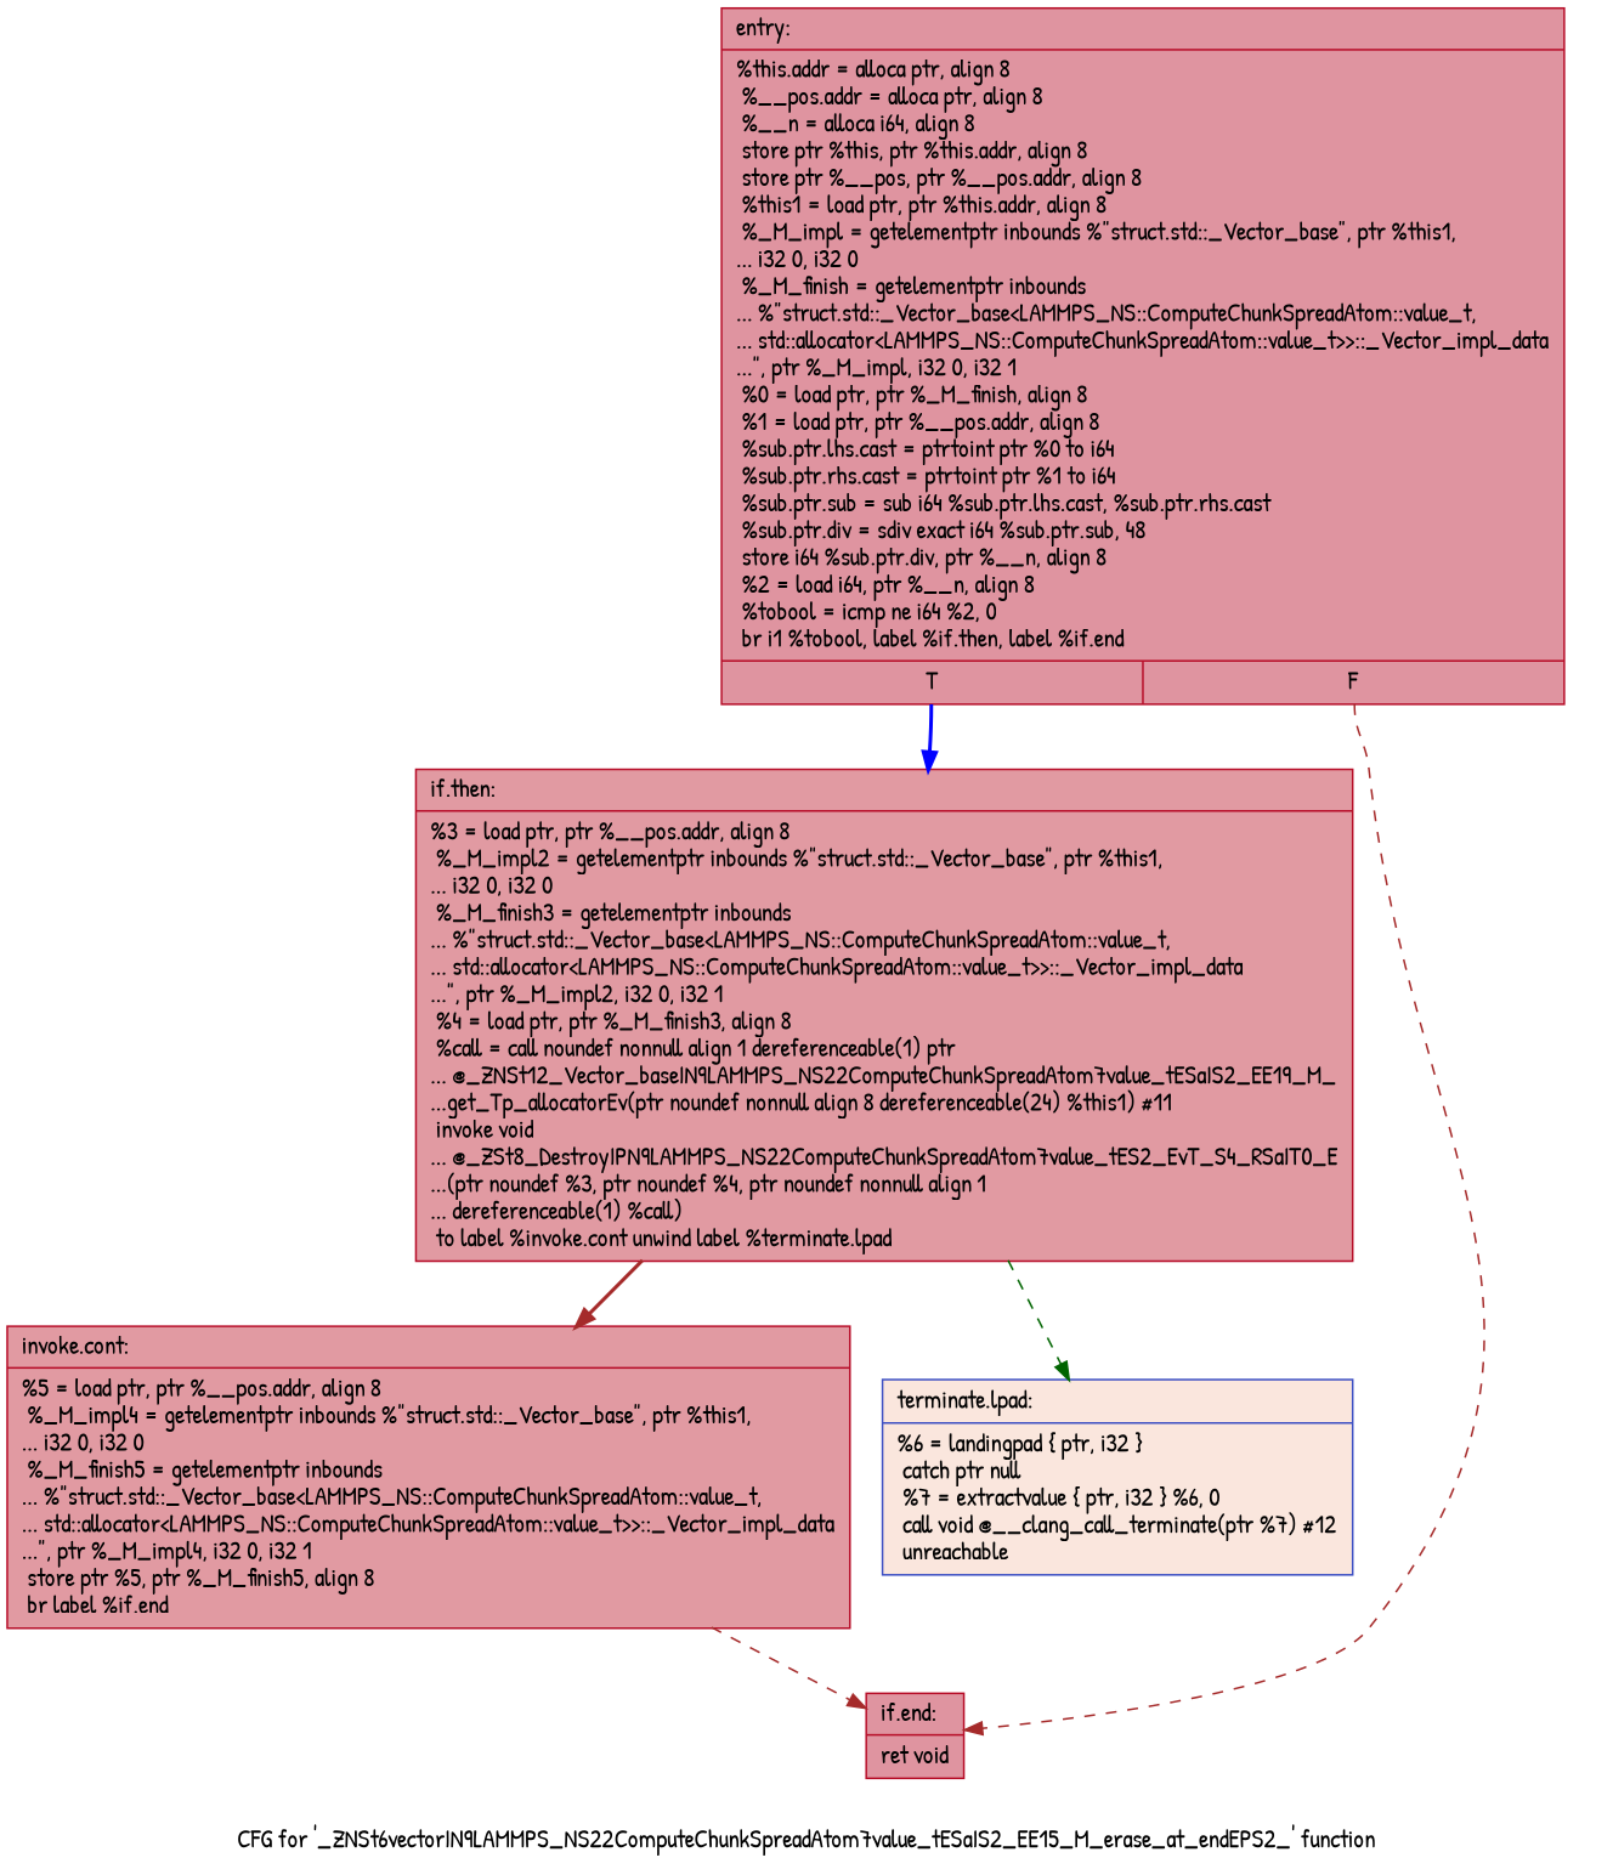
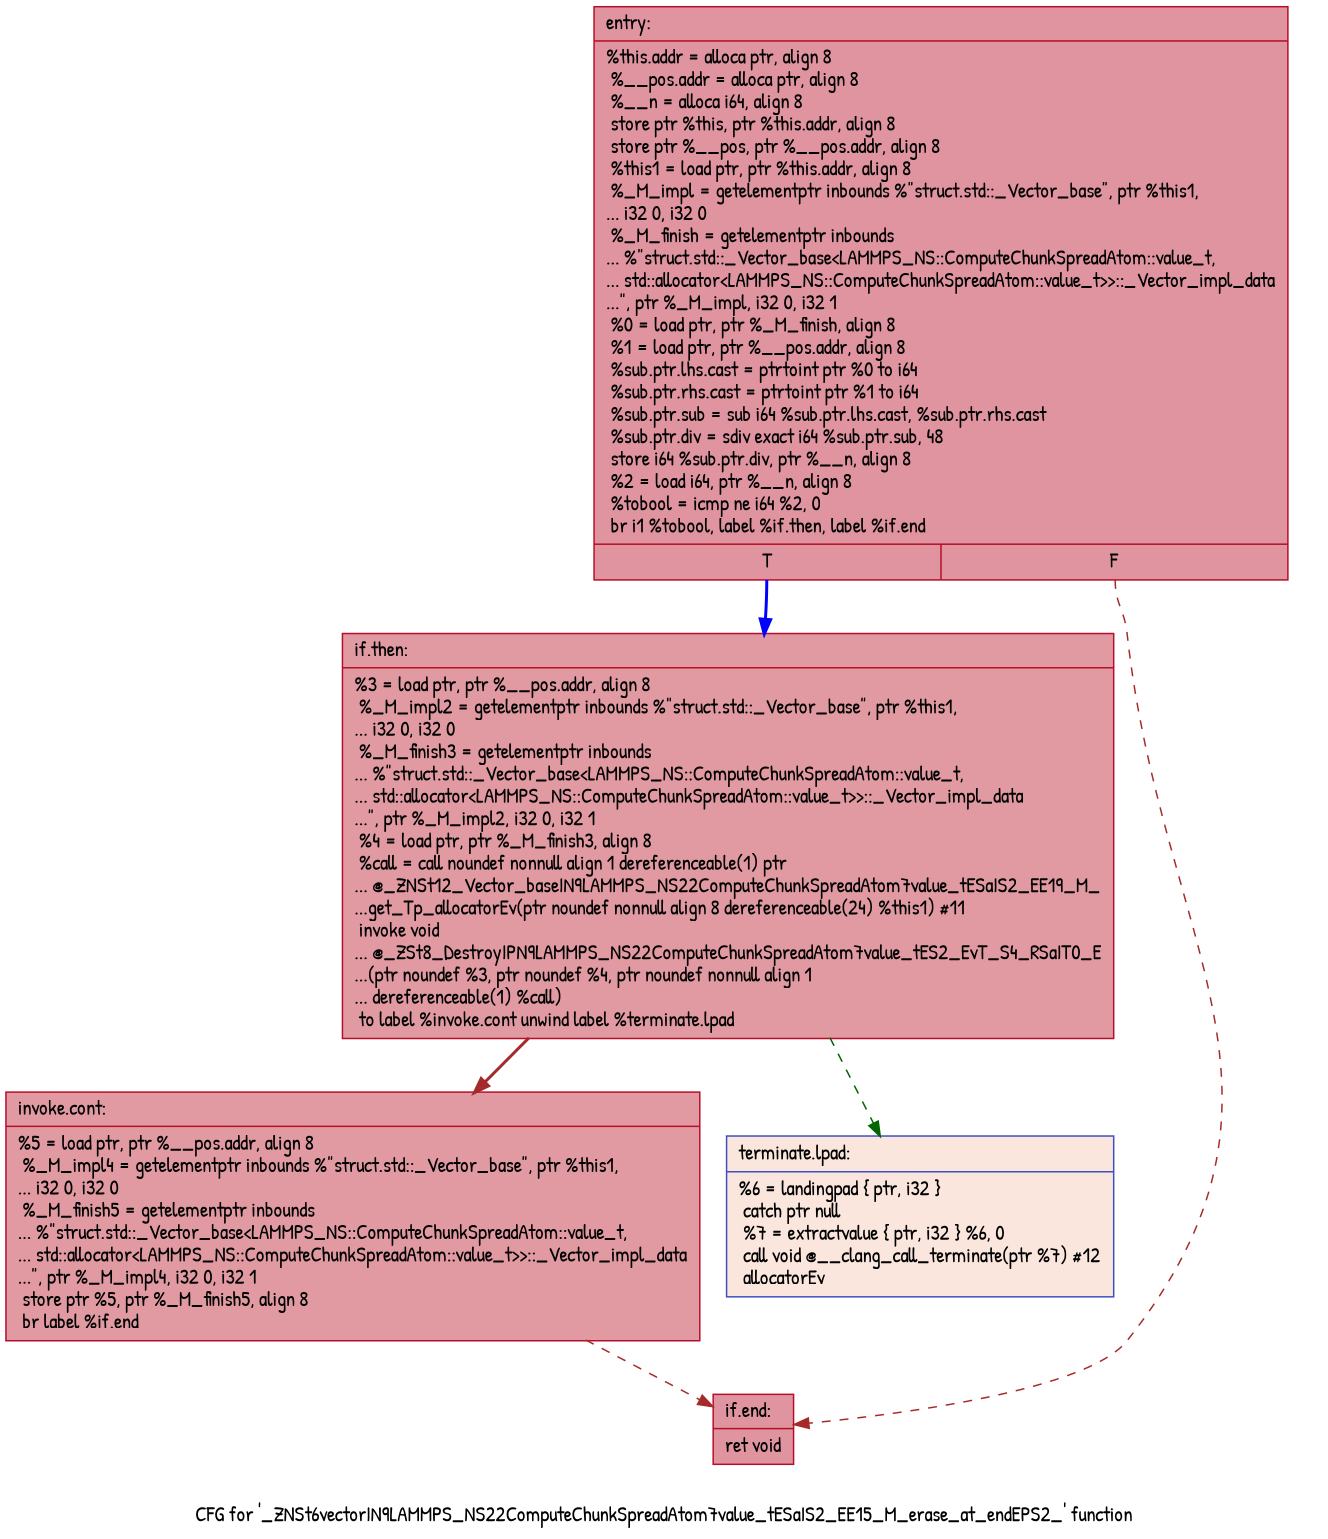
  digraph {
    label="CFG for '_ZNSt6vectorIN9LAMMPS_NS22ComputeChunkSpreadAtom7value_tESaIS2_EE15_M_erase_at_endEPS2_' function"
    fontname="Patrick Hand"
    node [color="#b70d28ff" fillcolor="#b70d2870" fontname="Patrick Hand" shape=record style=filled]
    edge [color=brown style=dashed fontname="Patrick Hand"]
    n1 [label="{entry:\l|  %this.addr = alloca ptr, align 8\l  %__pos.addr = alloca ptr, align 8\l  %__n = alloca i64, align 8\l  store ptr %this, ptr %this.addr, align 8\l  store ptr %__pos, ptr %__pos.addr, align 8\l  %this1 = load ptr, ptr %this.addr, align 8\l  %_M_impl = getelementptr inbounds %\"struct.std::_Vector_base\", ptr %this1,\l... i32 0, i32 0\l  %_M_finish = getelementptr inbounds\l... %\"struct.std::_Vector_base\<LAMMPS_NS::ComputeChunkSpreadAtom::value_t,\l... std::allocator\<LAMMPS_NS::ComputeChunkSpreadAtom::value_t\>\>::_Vector_impl_data\l...\", ptr %_M_impl, i32 0, i32 1\l  %0 = load ptr, ptr %_M_finish, align 8\l  %1 = load ptr, ptr %__pos.addr, align 8\l  %sub.ptr.lhs.cast = ptrtoint ptr %0 to i64\l  %sub.ptr.rhs.cast = ptrtoint ptr %1 to i64\l  %sub.ptr.sub = sub i64 %sub.ptr.lhs.cast, %sub.ptr.rhs.cast\l  %sub.ptr.div = sdiv exact i64 %sub.ptr.sub, 48\l  store i64 %sub.ptr.div, ptr %__n, align 8\l  %2 = load i64, ptr %__n, align 8\l  %tobool = icmp ne i64 %2, 0\l  br i1 %tobool, label %if.then, label %if.end\l|{<s0>T|<s1>F}}"]
    n2 [fillcolor="#bb1b2c70" label="{if.then:\l|  %3 = load ptr, ptr %__pos.addr, align 8\l  %_M_impl2 = getelementptr inbounds %\"struct.std::_Vector_base\", ptr %this1,\l... i32 0, i32 0\l  %_M_finish3 = getelementptr inbounds\l... %\"struct.std::_Vector_base\<LAMMPS_NS::ComputeChunkSpreadAtom::value_t,\l... std::allocator\<LAMMPS_NS::ComputeChunkSpreadAtom::value_t\>\>::_Vector_impl_data\l...\", ptr %_M_impl2, i32 0, i32 1\l  %4 = load ptr, ptr %_M_finish3, align 8\l  %call = call noundef nonnull align 1 dereferenceable(1) ptr\l... @_ZNSt12_Vector_baseIN9LAMMPS_NS22ComputeChunkSpreadAtom7value_tESaIS2_EE19_M_\l...get_Tp_allocatorEv(ptr noundef nonnull align 8 dereferenceable(24) %this1) #11\l  invoke void\l... @_ZSt8_DestroyIPN9LAMMPS_NS22ComputeChunkSpreadAtom7value_tES2_EvT_S4_RSaIT0_E\l...(ptr noundef %3, ptr noundef %4, ptr noundef nonnull align 1\l... dereferenceable(1) %call)\l          to label %invoke.cont unwind label %terminate.lpad\l}"]
    n3 [label="{if.end:\l|  ret void\l}"]
    n4 [fillcolor="#bb1b2c70" label="{invoke.cont:\l|  %5 = load ptr, ptr %__pos.addr, align 8\l  %_M_impl4 = getelementptr inbounds %\"struct.std::_Vector_base\", ptr %this1,\l... i32 0, i32 0\l  %_M_finish5 = getelementptr inbounds\l... %\"struct.std::_Vector_base\<LAMMPS_NS::ComputeChunkSpreadAtom::value_t,\l... std::allocator\<LAMMPS_NS::ComputeChunkSpreadAtom::value_t\>\>::_Vector_impl_data\l...\", ptr %_M_impl4, i32 0, i32 1\l  store ptr %5, ptr %_M_finish5, align 8\l  br label %if.end\l}"]
-   n5 [color="#3d50c3ff" fillcolor="#f3c7b170" label="{terminate.lpad:\l|  %6 = landingpad \{ ptr, i32 \}\l          catch ptr null\l  %7 = extractvalue \{ ptr, i32 \} %6, 0\l  call void @__clang_call_terminate(ptr %7) #12\l  unreachable\l}"]
+   n5 [color="#3d50c3ff" fillcolor="#f3c7b170" label="{terminate.lpad:\l|  %6 = landingpad \{ ptr, i32 \}\l          catch ptr null\l  %7 = extractvalue \{ ptr, i32 \} %6, 0\l  call void @__clang_call_terminate(ptr %7) #12\l  allocatorEv\l}"]
    n1 -> n2 [tailport=s0 color=blue style=bold]
    n1 -> n3 [tailport=s1]
    n2 -> n4 [style=bold]
    n2 -> n5 [color=darkgreen]
    n4 -> n3
  }
